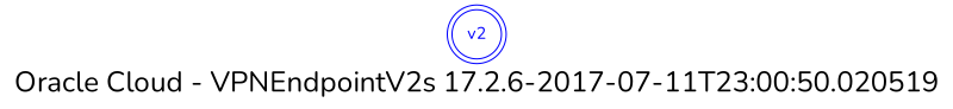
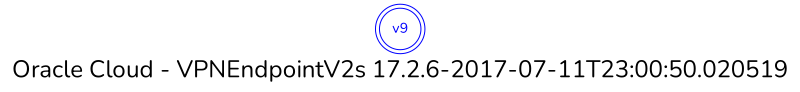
  digraph {
    fontsize=24
    label="Oracle Cloud - VPNEndpointV2s 17.2.6-2017-07-11T23:00:50.020519"
    splines=true
    rankdir=LR
    fontname=Nunito
-   v2 [color=blue fontcolor=blue shape=doublecircle fontname=Nunito]
+   v2 [color=blue fontcolor=blue shape=doublecircle fontname=Nunito label=v9]
  }
